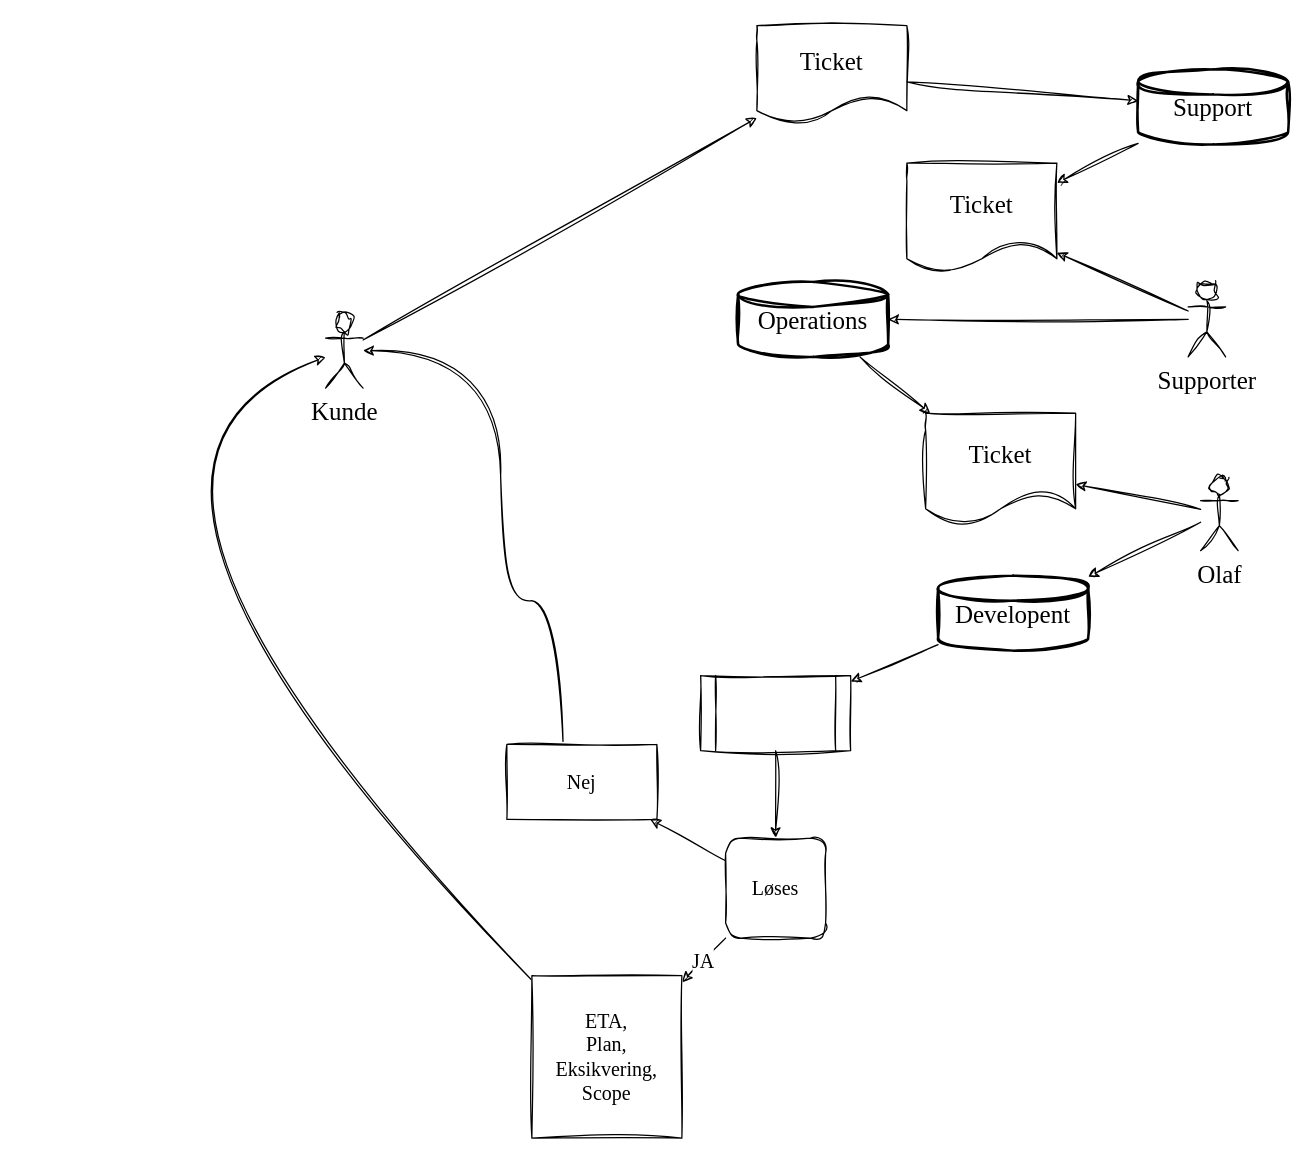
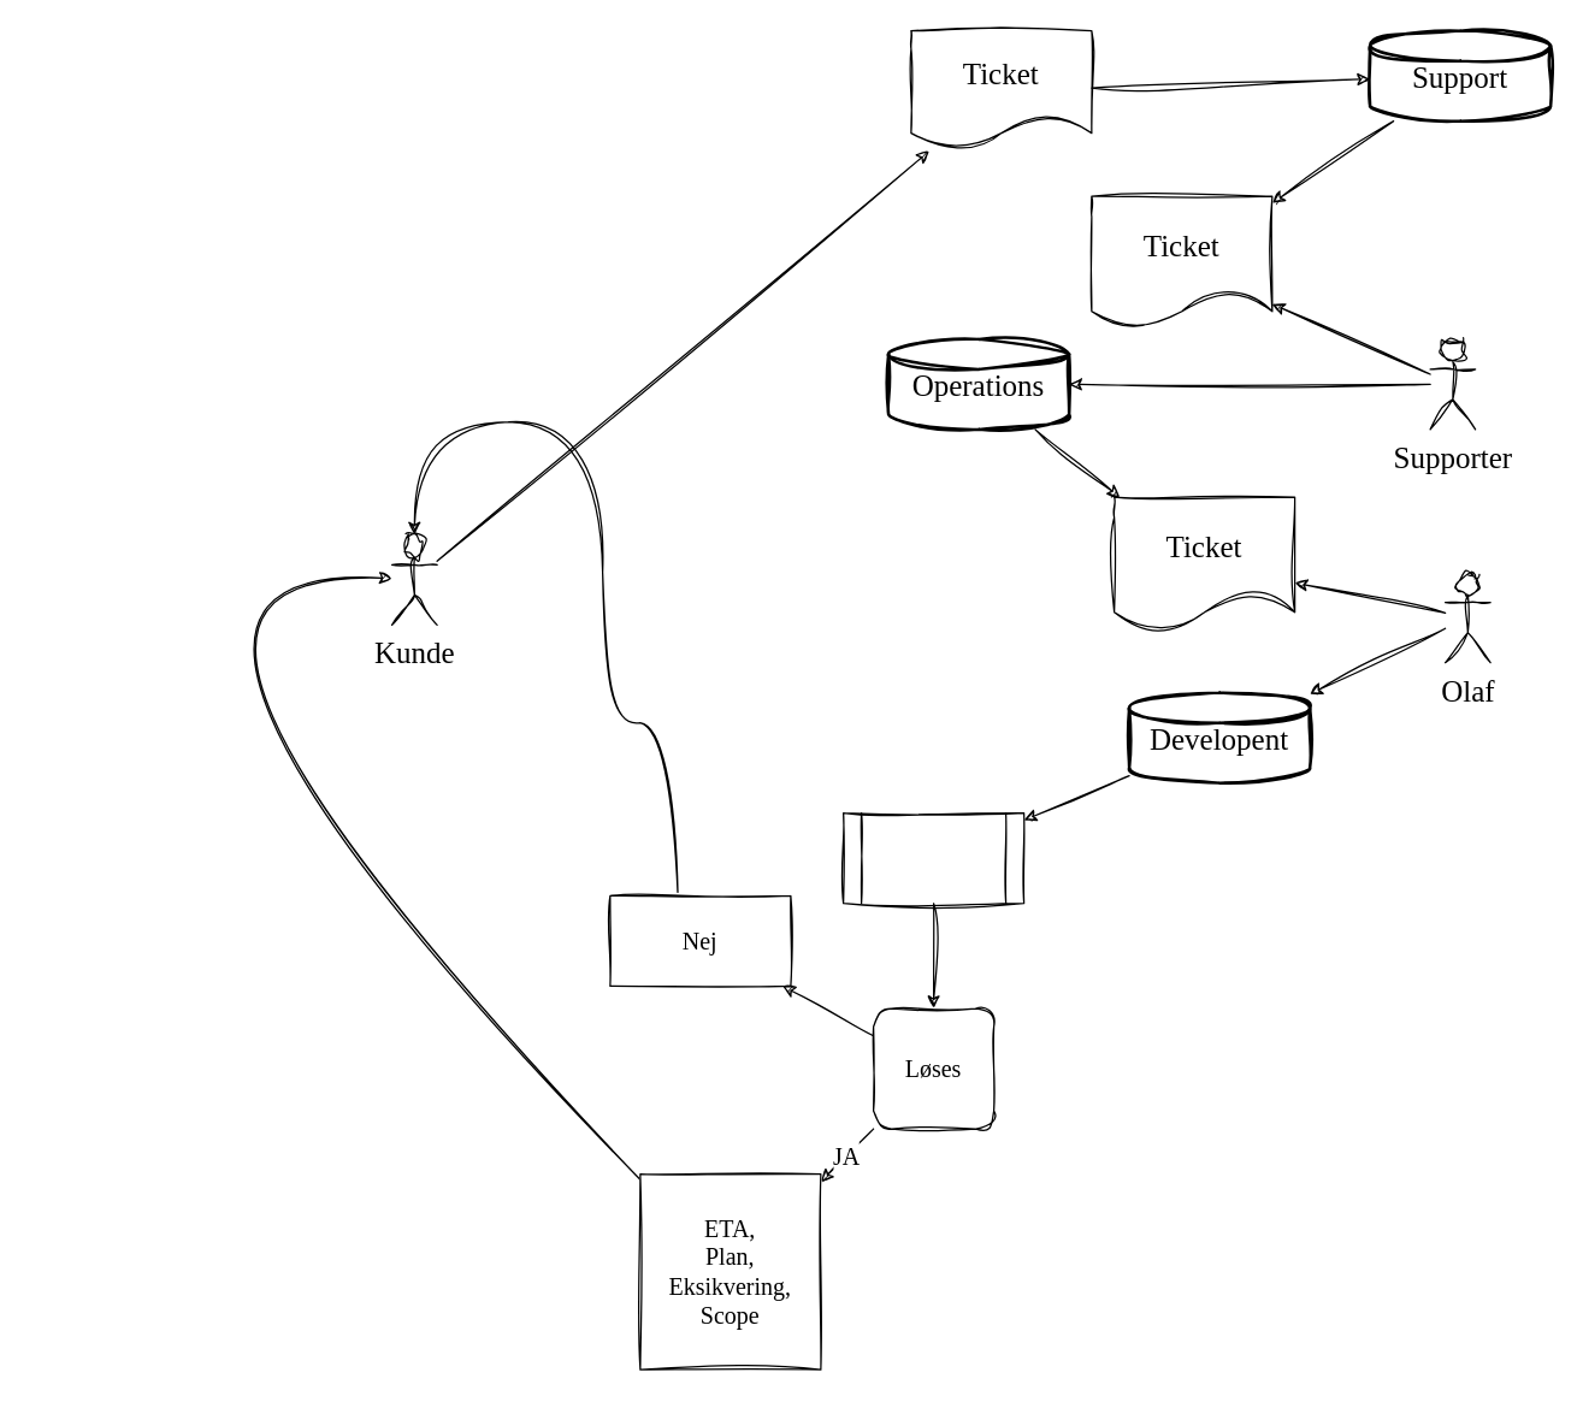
  <mxCell id="0" />
  <mxCell id="1" parent="0" />
  <mxCell id="2" style="rounded=0;sketch=1;hachureGap=4;jiggle=2;curveFitting=1;orthogonalLoop=1;jettySize=auto;html=1;fontFamily=Architects Daughter;fontSource=https%3A%2F%2Ffonts.googleapis.com%2Fcss%3Ffamily%3DArchitects%2BDaughter;fontSize=16;" edge="1" parent="1" source="3" target="13"><mxGeometry relative="1" as="geometry" /></mxCell>
- <mxCell id="3" value="Support" style="strokeWidth=2;html=1;shape=mxgraph.flowchart.database;whiteSpace=wrap;sketch=1;hachureGap=4;jiggle=2;curveFitting=1;fontFamily=Architects Daughter;fontSource=https%3A%2F%2Ffonts.googleapis.com%2Fcss%3Ffamily%3DArchitects%2BDaughter;fontSize=20;" vertex="1" parent="1"><mxGeometry x="910" y="55" width="120" height="60" as="geometry" /></mxCell>
+ <mxCell id="3" value="Support" style="strokeWidth=2;html=1;shape=mxgraph.flowchart.database;whiteSpace=wrap;sketch=1;hachureGap=4;jiggle=2;curveFitting=1;fontFamily=Architects Daughter;fontSource=https%3A%2F%2Ffonts.googleapis.com%2Fcss%3Ffamily%3DArchitects%2BDaughter;fontSize=20;" vertex="1" parent="1"><mxGeometry x="910" y="20" width="120" height="60" as="geometry" /></mxCell>
  <mxCell id="4" style="edgeStyle=none;shape=connector;rounded=0;sketch=1;hachureGap=4;jiggle=2;curveFitting=1;orthogonalLoop=1;jettySize=auto;html=1;labelBackgroundColor=default;strokeColor=default;align=center;verticalAlign=middle;fontFamily=Architects Daughter;fontSource=https%3A%2F%2Ffonts.googleapis.com%2Fcss%3Ffamily%3DArchitects%2BDaughter;fontSize=16;fontColor=default;endArrow=classic;" edge="1" parent="1" source="5" target="7"><mxGeometry relative="1" as="geometry" /></mxCell>
- <mxCell id="5" value="Kunde" style="shape=umlActor;verticalLabelPosition=bottom;verticalAlign=top;html=1;outlineConnect=0;sketch=1;hachureGap=4;jiggle=2;curveFitting=1;fontFamily=Architects Daughter;fontSource=https%3A%2F%2Ffonts.googleapis.com%2Fcss%3Ffamily%3DArchitects%2BDaughter;fontSize=20;" vertex="1" parent="1"><mxGeometry x="260" y="250" width="30" height="60" as="geometry" /></mxCell>
+ <mxCell id="5" value="Kunde" style="shape=umlActor;verticalLabelPosition=bottom;verticalAlign=top;html=1;outlineConnect=0;sketch=1;hachureGap=4;jiggle=2;curveFitting=1;fontFamily=Architects Daughter;fontSource=https%3A%2F%2Ffonts.googleapis.com%2Fcss%3Ffamily%3DArchitects%2BDaughter;fontSize=20;" vertex="1" parent="1"><mxGeometry x="260" y="355" width="30" height="60" as="geometry" /></mxCell>
  <mxCell id="6" style="rounded=0;sketch=1;hachureGap=4;jiggle=2;curveFitting=1;orthogonalLoop=1;jettySize=auto;html=1;fontFamily=Architects Daughter;fontSource=https%3A%2F%2Ffonts.googleapis.com%2Fcss%3Ffamily%3DArchitects%2BDaughter;fontSize=16;" edge="1" parent="1" source="7" target="3"><mxGeometry relative="1" as="geometry" /></mxCell>
  <mxCell id="7" value="Ticket" style="shape=document;whiteSpace=wrap;html=1;boundedLbl=1;sketch=1;hachureGap=4;jiggle=2;curveFitting=1;fontFamily=Architects Daughter;fontSource=https%3A%2F%2Ffonts.googleapis.com%2Fcss%3Ffamily%3DArchitects%2BDaughter;fontSize=20;" vertex="1" parent="1"><mxGeometry x="605" y="20" width="120" height="80" as="geometry" /></mxCell>
  <mxCell id="8" style="rounded=0;sketch=1;hachureGap=4;jiggle=2;curveFitting=1;orthogonalLoop=1;jettySize=auto;html=1;fontFamily=Architects Daughter;fontSource=https%3A%2F%2Ffonts.googleapis.com%2Fcss%3Ffamily%3DArchitects%2BDaughter;fontSize=16;" edge="1" parent="1" source="10" target="13"><mxGeometry relative="1" as="geometry" /></mxCell>
  <mxCell id="9" style="edgeStyle=none;shape=connector;rounded=0;sketch=1;hachureGap=4;jiggle=2;curveFitting=1;orthogonalLoop=1;jettySize=auto;html=1;labelBackgroundColor=default;strokeColor=default;align=center;verticalAlign=middle;fontFamily=Architects Daughter;fontSource=https%3A%2F%2Ffonts.googleapis.com%2Fcss%3Ffamily%3DArchitects%2BDaughter;fontSize=16;fontColor=default;endArrow=classic;" edge="1" parent="1" source="10" target="12"><mxGeometry relative="1" as="geometry" /></mxCell>
  <mxCell id="10" value="Supporter" style="shape=umlActor;verticalLabelPosition=bottom;verticalAlign=top;html=1;outlineConnect=0;sketch=1;hachureGap=4;jiggle=2;curveFitting=1;fontFamily=Architects Daughter;fontSource=https%3A%2F%2Ffonts.googleapis.com%2Fcss%3Ffamily%3DArchitects%2BDaughter;fontSize=20;" vertex="1" parent="1"><mxGeometry x="950" y="225" width="30" height="60" as="geometry" /></mxCell>
  <mxCell id="11" style="edgeStyle=none;shape=connector;rounded=0;sketch=1;hachureGap=4;jiggle=2;curveFitting=1;orthogonalLoop=1;jettySize=auto;html=1;labelBackgroundColor=default;strokeColor=default;align=center;verticalAlign=middle;fontFamily=Architects Daughter;fontSource=https%3A%2F%2Ffonts.googleapis.com%2Fcss%3Ffamily%3DArchitects%2BDaughter;fontSize=16;fontColor=default;endArrow=classic;" edge="1" parent="1" source="12" target="19"><mxGeometry relative="1" as="geometry" /></mxCell>
  <mxCell id="12" value="Operations" style="strokeWidth=2;html=1;shape=mxgraph.flowchart.database;whiteSpace=wrap;sketch=1;hachureGap=4;jiggle=2;curveFitting=1;fontFamily=Architects Daughter;fontSource=https%3A%2F%2Ffonts.googleapis.com%2Fcss%3Ffamily%3DArchitects%2BDaughter;fontSize=20;" vertex="1" parent="1"><mxGeometry x="590" y="225" width="120" height="60" as="geometry" /></mxCell>
  <mxCell id="13" value="Ticket" style="shape=document;whiteSpace=wrap;html=1;boundedLbl=1;sketch=1;hachureGap=4;jiggle=2;curveFitting=1;fontFamily=Architects Daughter;fontSource=https%3A%2F%2Ffonts.googleapis.com%2Fcss%3Ffamily%3DArchitects%2BDaughter;fontSize=20;" vertex="1" parent="1"><mxGeometry x="725" y="130" width="120" height="90" as="geometry" /></mxCell>
  <mxCell id="14" style="edgeStyle=none;shape=connector;rounded=0;sketch=1;hachureGap=4;jiggle=2;curveFitting=1;orthogonalLoop=1;jettySize=auto;html=1;labelBackgroundColor=default;strokeColor=default;align=center;verticalAlign=middle;fontFamily=Architects Daughter;fontSource=https%3A%2F%2Ffonts.googleapis.com%2Fcss%3Ffamily%3DArchitects%2BDaughter;fontSize=16;fontColor=default;endArrow=classic;" edge="1" parent="1" source="16" target="19"><mxGeometry relative="1" as="geometry" /></mxCell>
  <mxCell id="15" style="edgeStyle=none;shape=connector;rounded=0;sketch=1;hachureGap=4;jiggle=2;curveFitting=1;orthogonalLoop=1;jettySize=auto;html=1;labelBackgroundColor=default;strokeColor=default;align=center;verticalAlign=middle;fontFamily=Architects Daughter;fontSource=https%3A%2F%2Ffonts.googleapis.com%2Fcss%3Ffamily%3DArchitects%2BDaughter;fontSize=16;fontColor=default;endArrow=classic;" edge="1" parent="1" source="16" target="18"><mxGeometry relative="1" as="geometry" /></mxCell>
  <mxCell id="16" value="Olaf" style="shape=umlActor;verticalLabelPosition=bottom;verticalAlign=top;html=1;outlineConnect=0;sketch=1;hachureGap=4;jiggle=2;curveFitting=1;fontFamily=Architects Daughter;fontSource=https%3A%2F%2Ffonts.googleapis.com%2Fcss%3Ffamily%3DArchitects%2BDaughter;fontSize=20;" vertex="1" parent="1"><mxGeometry x="960" y="380" width="30" height="60" as="geometry" /></mxCell>
  <mxCell id="17" style="edgeStyle=none;shape=connector;rounded=0;sketch=1;hachureGap=4;jiggle=2;curveFitting=1;orthogonalLoop=1;jettySize=auto;html=1;labelBackgroundColor=default;strokeColor=default;align=center;verticalAlign=middle;fontFamily=Architects Daughter;fontSource=https%3A%2F%2Ffonts.googleapis.com%2Fcss%3Ffamily%3DArchitects%2BDaughter;fontSize=16;fontColor=default;endArrow=classic;" edge="1" parent="1" source="18" target="21"><mxGeometry relative="1" as="geometry"><mxPoint x="690" y="531" as="targetPoint" /></mxGeometry></mxCell>
  <mxCell id="18" value="Developent" style="strokeWidth=2;html=1;shape=mxgraph.flowchart.database;whiteSpace=wrap;sketch=1;hachureGap=4;jiggle=2;curveFitting=1;fontFamily=Architects Daughter;fontSource=https%3A%2F%2Ffonts.googleapis.com%2Fcss%3Ffamily%3DArchitects%2BDaughter;fontSize=20;" vertex="1" parent="1"><mxGeometry x="750" y="460" width="120" height="60" as="geometry" /></mxCell>
  <mxCell id="19" value="Ticket" style="shape=document;whiteSpace=wrap;html=1;boundedLbl=1;sketch=1;hachureGap=4;jiggle=2;curveFitting=1;fontFamily=Architects Daughter;fontSource=https%3A%2F%2Ffonts.googleapis.com%2Fcss%3Ffamily%3DArchitects%2BDaughter;fontSize=20;" vertex="1" parent="1"><mxGeometry x="740" y="330" width="120" height="90" as="geometry" /></mxCell>
  <mxCell id="20" value="" style="edgeStyle=none;shape=connector;rounded=0;sketch=1;hachureGap=4;jiggle=2;curveFitting=1;orthogonalLoop=1;jettySize=auto;html=1;labelBackgroundColor=default;strokeColor=default;align=center;verticalAlign=middle;fontFamily=Architects Daughter;fontSource=https%3A%2F%2Ffonts.googleapis.com%2Fcss%3Ffamily%3DArchitects%2BDaughter;fontSize=16;fontColor=default;endArrow=classic;" edge="1" parent="1" source="21" target="24"><mxGeometry relative="1" as="geometry" /></mxCell>
  <mxCell id="21" value="" style="shape=process;whiteSpace=wrap;html=1;backgroundOutline=1;sketch=1;hachureGap=4;jiggle=2;curveFitting=1;fontFamily=Architects Daughter;fontSource=https%3A%2F%2Ffonts.googleapis.com%2Fcss%3Ffamily%3DArchitects%2BDaughter;fontSize=16;fontColor=default;" vertex="1" parent="1"><mxGeometry x="560" y="540" width="120" height="60" as="geometry" /></mxCell>
  <mxCell id="22" value="JA" style="edgeStyle=none;shape=connector;rounded=0;sketch=1;hachureGap=4;jiggle=2;curveFitting=1;orthogonalLoop=1;jettySize=auto;html=1;labelBackgroundColor=default;strokeColor=default;align=center;verticalAlign=middle;fontFamily=Architects Daughter;fontSource=https%3A%2F%2Ffonts.googleapis.com%2Fcss%3Ffamily%3DArchitects%2BDaughter;fontSize=16;fontColor=default;endArrow=classic;" edge="1" parent="1" source="24" target="26"><mxGeometry relative="1" as="geometry" /></mxCell>
  <mxCell id="23" value="" style="edgeStyle=none;shape=connector;rounded=0;sketch=1;hachureGap=4;jiggle=2;curveFitting=1;orthogonalLoop=1;jettySize=auto;html=1;labelBackgroundColor=default;strokeColor=default;align=center;verticalAlign=middle;fontFamily=Architects Daughter;fontSource=https%3A%2F%2Ffonts.googleapis.com%2Fcss%3Ffamily%3DArchitects%2BDaughter;fontSize=16;fontColor=default;endArrow=classic;" edge="1" parent="1" source="24" target="28"><mxGeometry relative="1" as="geometry" /></mxCell>
  <mxCell id="24" value="Løses" style="whiteSpace=wrap;html=1;fontSize=16;fontFamily=Architects Daughter;sketch=1;hachureGap=4;jiggle=2;curveFitting=1;fontSource=https%3A%2F%2Ffonts.googleapis.com%2Fcss%3Ffamily%3DArchitects%2BDaughter;rounded=1;" vertex="1" parent="1"><mxGeometry x="580" y="670" width="80" height="80" as="geometry" /></mxCell>
  <mxCell id="25" style="edgeStyle=none;shape=connector;hachureGap=4;orthogonalLoop=1;jettySize=auto;html=1;labelBackgroundColor=default;strokeColor=default;align=center;verticalAlign=middle;fontFamily=Architects Daughter;fontSource=https%3A%2F%2Ffonts.googleapis.com%2Fcss%3Ffamily%3DArchitects%2BDaughter;fontSize=16;fontColor=default;endArrow=classic;curved=1;sketch=1;curveFitting=1;jiggle=2;" edge="1" parent="1" source="26" target="5"><mxGeometry relative="1" as="geometry"><Array as="points"><mxPoint x="20" y="370" /></Array></mxGeometry></mxCell>
  <mxCell id="26" value="ETA,&lt;br&gt;Plan,&lt;br&gt;Eksikvering,&lt;br&gt;Scope" style="whiteSpace=wrap;html=1;fontSize=16;fontFamily=Architects Daughter;sketch=1;hachureGap=4;jiggle=2;curveFitting=1;fontSource=https%3A%2F%2Ffonts.googleapis.com%2Fcss%3Ffamily%3DArchitects%2BDaughter;" vertex="1" parent="1"><mxGeometry x="425" y="780" width="120" height="130" as="geometry" /></mxCell>
  <mxCell id="27" style="edgeStyle=orthogonalEdgeStyle;shape=connector;rounded=0;sketch=1;hachureGap=4;jiggle=2;curveFitting=1;orthogonalLoop=1;jettySize=auto;html=1;labelBackgroundColor=default;strokeColor=default;align=center;verticalAlign=middle;fontFamily=Architects Daughter;fontSource=https%3A%2F%2Ffonts.googleapis.com%2Fcss%3Ffamily%3DArchitects%2BDaughter;fontSize=16;fontColor=default;endArrow=classic;curved=1;" edge="1" parent="1" source="28" target="5"><mxGeometry relative="1" as="geometry"><mxPoint x="490" y="490" as="sourcePoint" /><Array as="points"><mxPoint x="450" y="480" /><mxPoint x="400" y="480" /><mxPoint x="400" y="280" /></Array></mxGeometry></mxCell>
  <mxCell id="28" value="Nej" style="whiteSpace=wrap;html=1;fontSize=16;fontFamily=Architects Daughter;sketch=1;hachureGap=4;jiggle=2;curveFitting=1;fontSource=https%3A%2F%2Ffonts.googleapis.com%2Fcss%3Ffamily%3DArchitects%2BDaughter;" vertex="1" parent="1"><mxGeometry x="405" y="595" width="120" height="60" as="geometry" /></mxCell>
